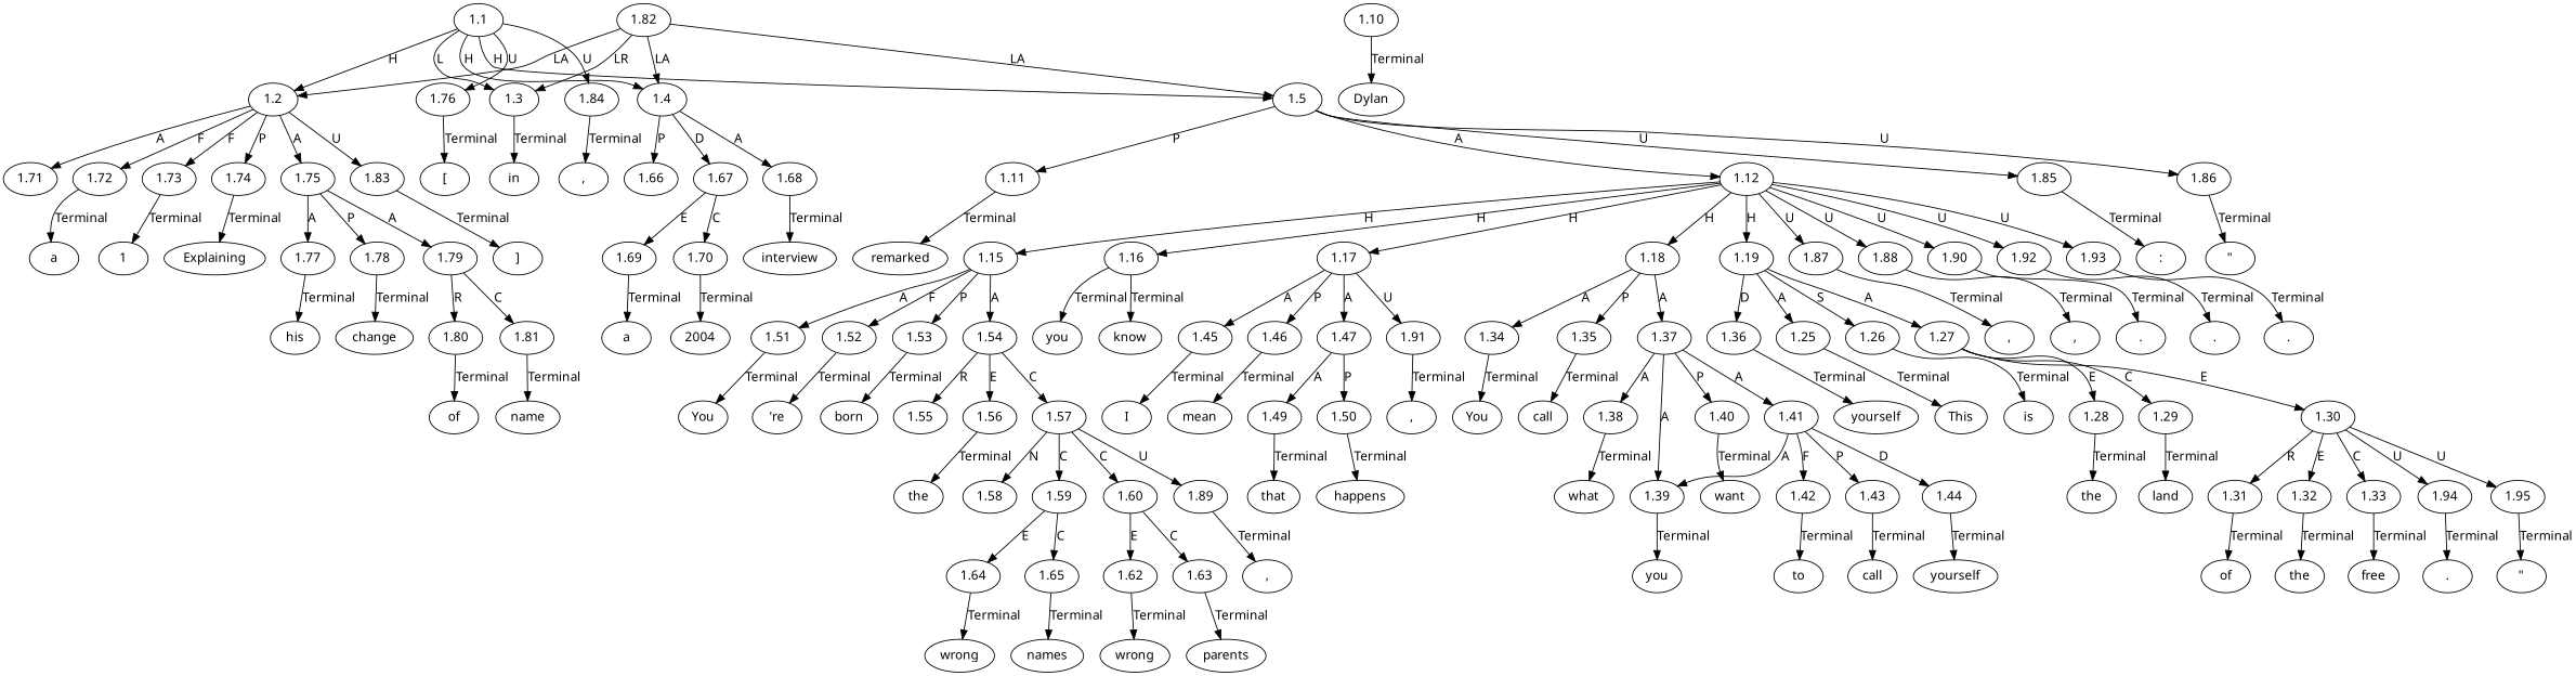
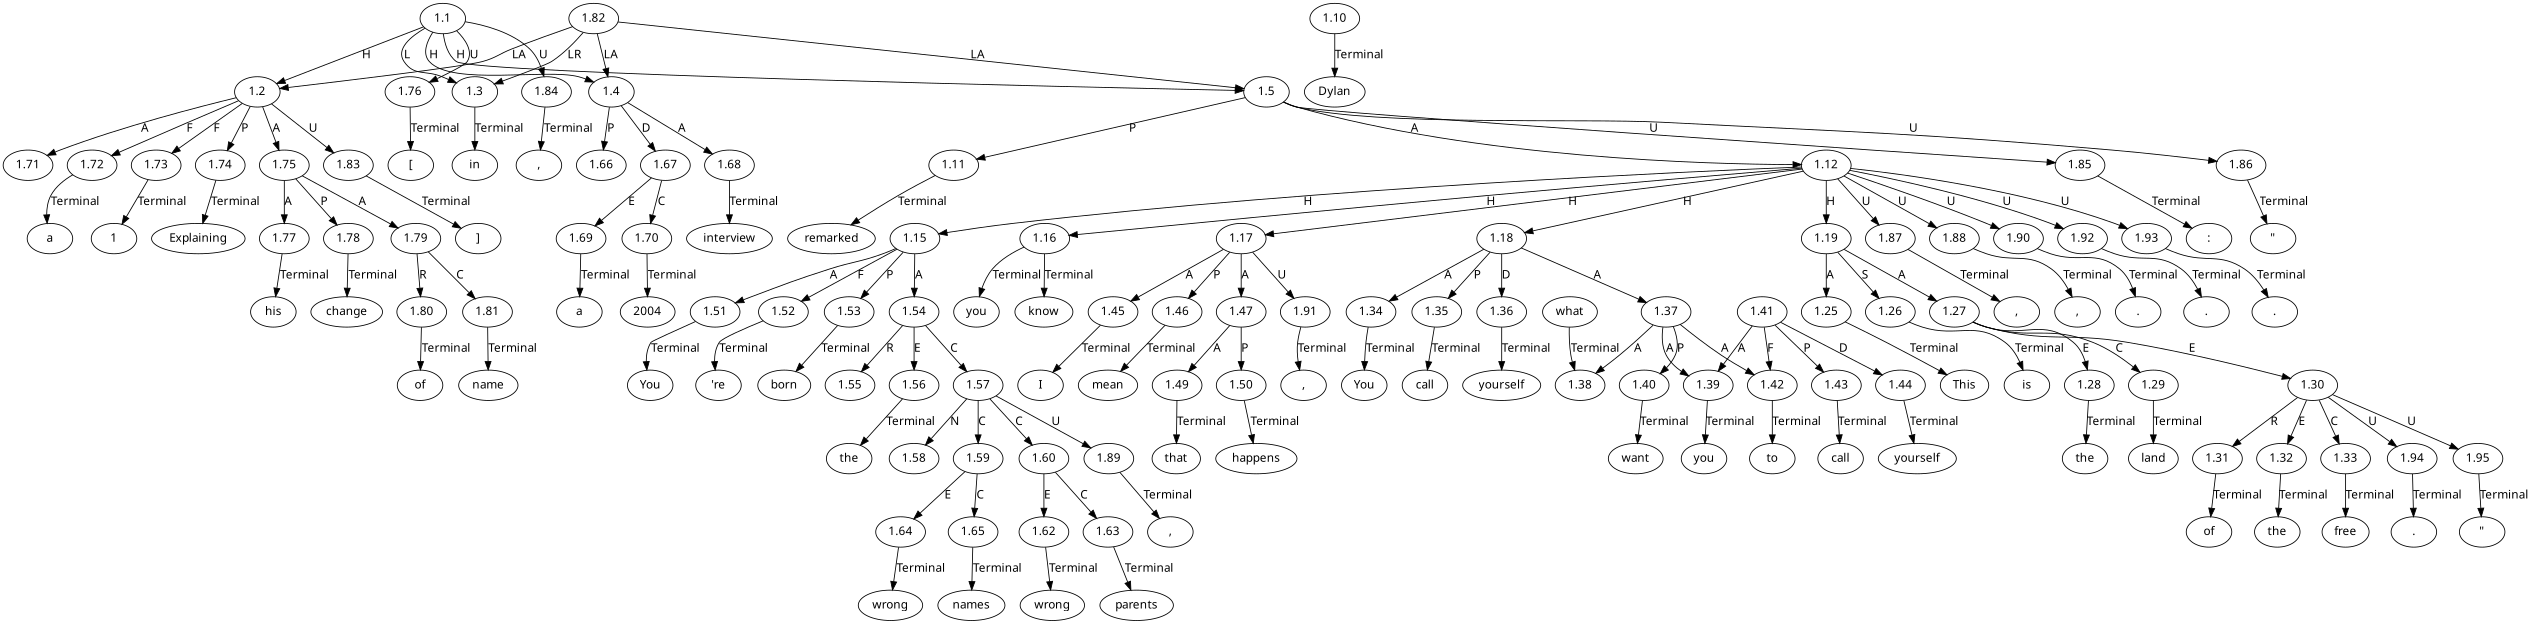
  digraph {
    fontname="Noto Sans"
    node [fontname="Noto Sans" ordering=out]
    edge [fontname="Noto Sans" ordering=out]
    n1 [label="["]
    n2 [label=in]
    n3 [label=a]
    n4 [label=2004]
    n5 [label=interview]
    n6 [label=","]
    n7 [label=Dylan]
    n8 [label=remarked]
    n9 [label=":"]
    n10 [label="\""]
    n11 [label=You]
    n12 [label=a]
    n13 [label="'re"]
    n14 [label=born]
    n15 [label=","]
    n16 [label=you]
    n17 [label=know]
    n18 [label=","]
    n19 [label=the]
    n20 [label=wrong]
    n21 [label=names]
    n22 [label=","]
    n23 [label=1]
    n24 [label=wrong]
    n25 [label=parents]
    n26 [label="."]
    n27 [label=I]
    n28 [label=mean]
    n29 [label=","]
    n30 [label=that]
    n31 [label=happens]
    n32 [label="."]
    n33 [label=You]
    n34 [label="]"]
    n35 [label=call]
    n36 [label=yourself]
    n37 [label=what]
    n38 [label=you]
    n39 [label=want]
    n40 [label=to]
    n41 [label=call]
    n42 [label=yourself]
    n43 [label="."]
    n44 [label=This]
    n45 [label=Explaining]
    n46 [label=is]
    n47 [label=the]
    n48 [label=land]
    n49 [label=of]
    n50 [label=the]
    n51 [label=free]
    n52 [label="."]
    n53 [label="\""]
    n54 [label=his]
    n55 [label=change]
    n56 [label=of]
    n57 [label=name]
    n58 [label=1.1]
    n59 [label=1.2]
    n60 [label=1.3]
    n61 [label=1.4]
    n62 [label=1.5]
    n63 [label=1.76]
    n64 [label=1.84]
    n65 [label=1.71]
    n66 [label=1.72]
    n67 [label=1.73]
    n68 [label=1.74]
    n69 [label=1.75]
    n70 [label=1.83]
    n71 [label=1.66]
    n72 [label=1.67]
    n73 [label=1.68]
    n74 [label=1.11]
    n75 [label=1.12]
    n76 [label=1.85]
    n77 [label=1.86]
    n78 [label=1.77]
    n79 [label=1.78]
    n80 [label=1.79]
    n81 [label=1.69]
    n82 [label=1.70]
    n83 [label=1.10]
    n84 [label=1.15]
    n85 [label=1.16]
    n86 [label=1.17]
    n87 [label=1.18]
    n88 [label=1.19]
    n89 [label=1.87]
    n90 [label=1.88]
    n91 [label=1.90]
    n92 [label=1.92]
    n93 [label=1.93]
    n94 [label=1.51]
    n95 [label=1.52]
    n96 [label=1.53]
    n97 [label=1.54]
    n98 [label=1.45]
    n99 [label=1.46]
    n100 [label=1.47]
    n101 [label=1.91]
    n102 [label=1.34]
    n103 [label=1.35]
    n104 [label=1.36]
    n105 [label=1.37]
    n106 [label=1.25]
    n107 [label=1.26]
    n108 [label=1.27]
    n109 [label=1.55]
    n110 [label=1.56]
    n111 [label=1.57]
    n112 [label=1.49]
    n113 [label=1.50]
    n114 [label=1.38]
    n115 [label=1.39]
    n116 [label=1.40]
    n117 [label=1.41]
    n118 [label=1.28]
    n119 [label=1.29]
    n120 [label=1.30]
    n121 [label=1.31]
    n122 [label=1.32]
    n123 [label=1.33]
    n124 [label=1.94]
    n125 [label=1.95]
    n126 [label=1.42]
    n127 [label=1.43]
    n128 [label=1.44]
    n129 [label=1.58]
    n130 [label=1.59]
    n131 [label=1.60]
    n132 [label=1.89]
    n133 [label=1.64]
    n134 [label=1.65]
    n135 [label=1.62]
    n136 [label=1.63]
    n137 [label=1.80]
    n138 [label=1.81]
    n139 [label=1.82]
    n58 -> n59 [label=H]
    n58 -> n60 [label=L]
    n58 -> n61 [label=H]
    n58 -> n62 [label=H]
    n58 -> n63 [label=U]
    n58 -> n64 [label=U]
    n59 -> n65 [label=A]
    n59 -> n66 [label=F]
    n59 -> n67 [label=F]
    n59 -> n68 [label=P]
    n59 -> n69 [label=A]
    n59 -> n70 [label=U]
    n60 -> n2 [label=Terminal]
    n61 -> n71 [label=P]
    n61 -> n72 [label=D]
    n61 -> n73 [label=A]
    n62 -> n74 [label=P]
    n62 -> n75 [label=A]
    n62 -> n76 [label=U]
    n62 -> n77 [label=U]
    n63 -> n1 [label=Terminal]
    n64 -> n6 [label=Terminal]
    n66 -> n12 [label=Terminal]
    n67 -> n23 [label=Terminal]
    n68 -> n45 [label=Terminal]
    n69 -> n78 [label=A]
    n69 -> n79 [label=P]
    n69 -> n80 [label=A]
    n70 -> n34 [label=Terminal]
    n72 -> n81 [label=E]
    n72 -> n82 [label=C]
    n73 -> n5 [label=Terminal]
    n74 -> n8 [label=Terminal]
    n75 -> n84 [label=H]
    n75 -> n85 [label=H]
    n75 -> n86 [label=H]
    n75 -> n87 [label=H]
    n75 -> n88 [label=H]
    n75 -> n89 [label=U]
    n75 -> n90 [label=U]
    n75 -> n91 [label=U]
    n75 -> n92 [label=U]
    n75 -> n93 [label=U]
    n76 -> n9 [label=Terminal]
    n77 -> n10 [label=Terminal]
    n78 -> n54 [label=Terminal]
    n79 -> n55 [label=Terminal]
    n80 -> n137 [label=R]
    n80 -> n138 [label=C]
    n81 -> n3 [label=Terminal]
    n82 -> n4 [label=Terminal]
    n83 -> n7 [label=Terminal]
    n84 -> n94 [label=A]
    n84 -> n95 [label=F]
    n84 -> n96 [label=P]
    n84 -> n97 [label=A]
    n85 -> n16 [label=Terminal]
    n85 -> n17 [label=Terminal]
    n86 -> n98 [label=A]
    n86 -> n99 [label=P]
    n86 -> n100 [label=A]
    n86 -> n101 [label=U]
    n87 -> n102 [label=A]
    n87 -> n103 [label=P]
-   n88 -> n104 [label=D]
+   n87 -> n104 [label=D]
    n87 -> n105 [label=A]
    n88 -> n106 [label=A]
    n88 -> n107 [label=S]
    n88 -> n108 [label=A]
    n89 -> n15 [label=Terminal]
    n90 -> n18 [label=Terminal]
    n91 -> n26 [label=Terminal]
    n92 -> n32 [label=Terminal]
    n93 -> n43 [label=Terminal]
    n94 -> n11 [label=Terminal]
    n95 -> n13 [label=Terminal]
    n96 -> n14 [label=Terminal]
    n97 -> n109 [label=R]
    n97 -> n110 [label=E]
    n97 -> n111 [label=C]
    n98 -> n27 [label=Terminal]
    n99 -> n28 [label=Terminal]
    n100 -> n112 [label=A]
    n100 -> n113 [label=P]
    n101 -> n29 [label=Terminal]
    n102 -> n33 [label=Terminal]
    n103 -> n35 [label=Terminal]
    n104 -> n36 [label=Terminal]
    n105 -> n114 [label=A]
    n105 -> n115 [label=A]
    n105 -> n116 [label=P]
-   n105 -> n117 [label=A]
+   n105 -> n126 [label=A]
    n106 -> n44 [label=Terminal]
    n107 -> n46 [label=Terminal]
    n108 -> n118 [label=E]
    n108 -> n119 [label=C]
    n108 -> n120 [label=E]
    n110 -> n19 [label=Terminal]
    n111 -> n129 [label=N]
    n111 -> n130 [label=C]
    n111 -> n131 [label=C]
    n111 -> n132 [label=U]
    n112 -> n30 [label=Terminal]
    n113 -> n31 [label=Terminal]
-   n114 -> n37 [label=Terminal]
+   n37 -> n114 [label=Terminal]
    n115 -> n38 [label=Terminal]
    n116 -> n39 [label=Terminal]
    n117 -> n115 [label=A]
    n117 -> n126 [label=F]
    n117 -> n127 [label=P]
    n117 -> n128 [label=D]
    n118 -> n47 [label=Terminal]
    n119 -> n48 [label=Terminal]
    n120 -> n121 [label=R]
    n120 -> n122 [label=E]
    n120 -> n123 [label=C]
    n120 -> n124 [label=U]
    n120 -> n125 [label=U]
    n121 -> n49 [label=Terminal]
    n122 -> n50 [label=Terminal]
    n123 -> n51 [label=Terminal]
    n124 -> n52 [label=Terminal]
    n125 -> n53 [label=Terminal]
    n126 -> n40 [label=Terminal]
    n127 -> n41 [label=Terminal]
    n128 -> n42 [label=Terminal]
    n130 -> n133 [label=E]
    n130 -> n134 [label=C]
    n131 -> n135 [label=E]
    n131 -> n136 [label=C]
    n132 -> n22 [label=Terminal]
    n133 -> n20 [label=Terminal]
    n134 -> n21 [label=Terminal]
    n135 -> n24 [label=Terminal]
    n136 -> n25 [label=Terminal]
    n137 -> n56 [label=Terminal]
    n138 -> n57 [label=Terminal]
    n139 -> n59 [label=LA]
    n139 -> n60 [label=LR]
    n139 -> n61 [label=LA]
    n139 -> n62 [label=LA]
  }
